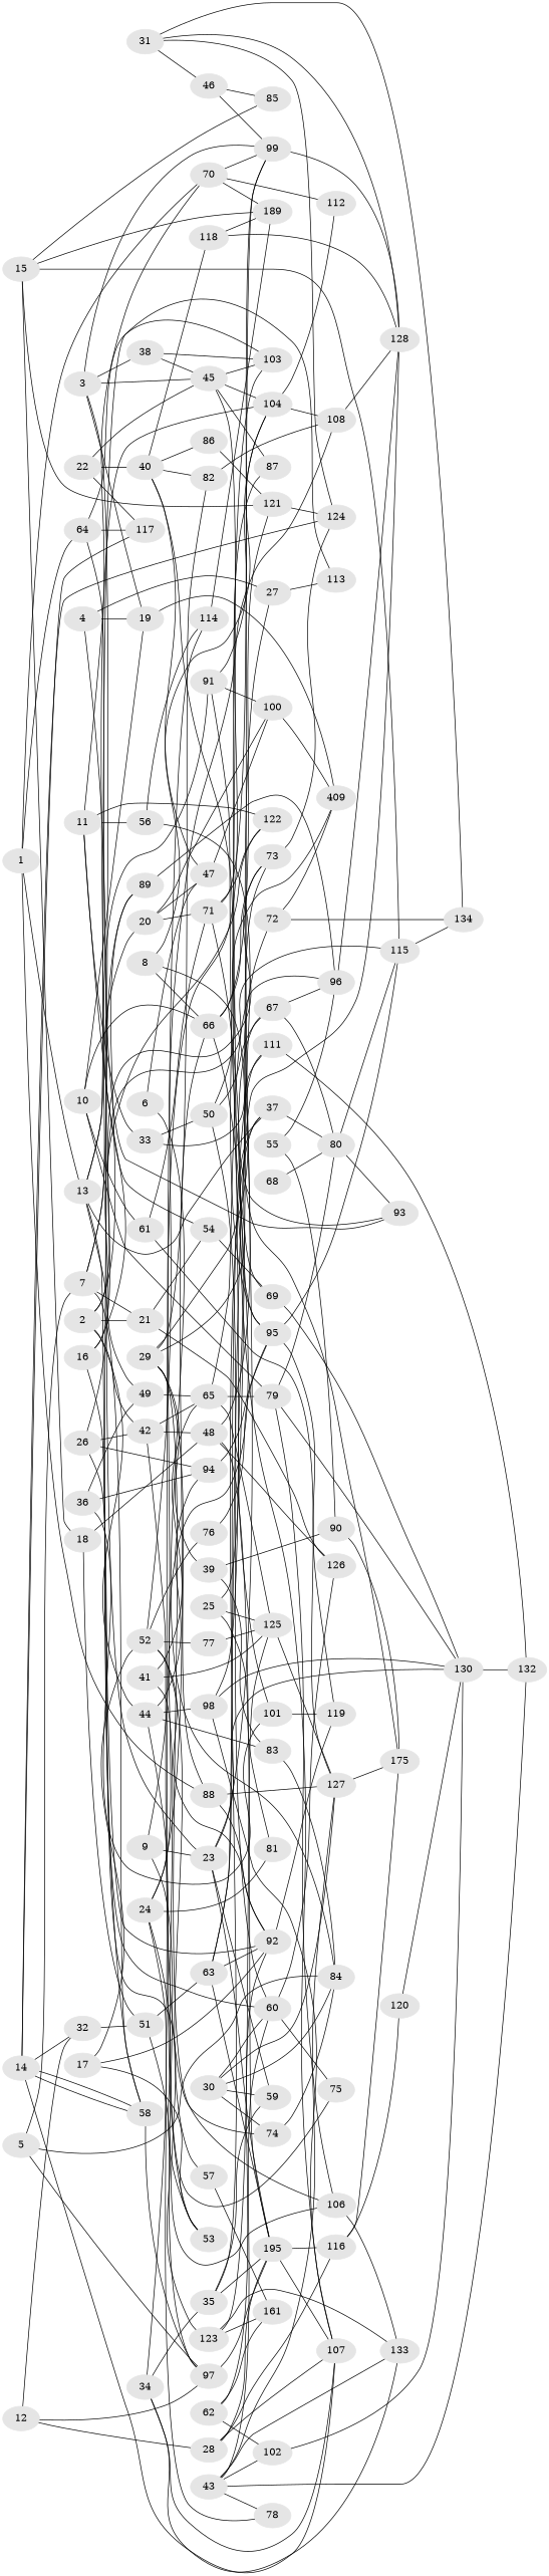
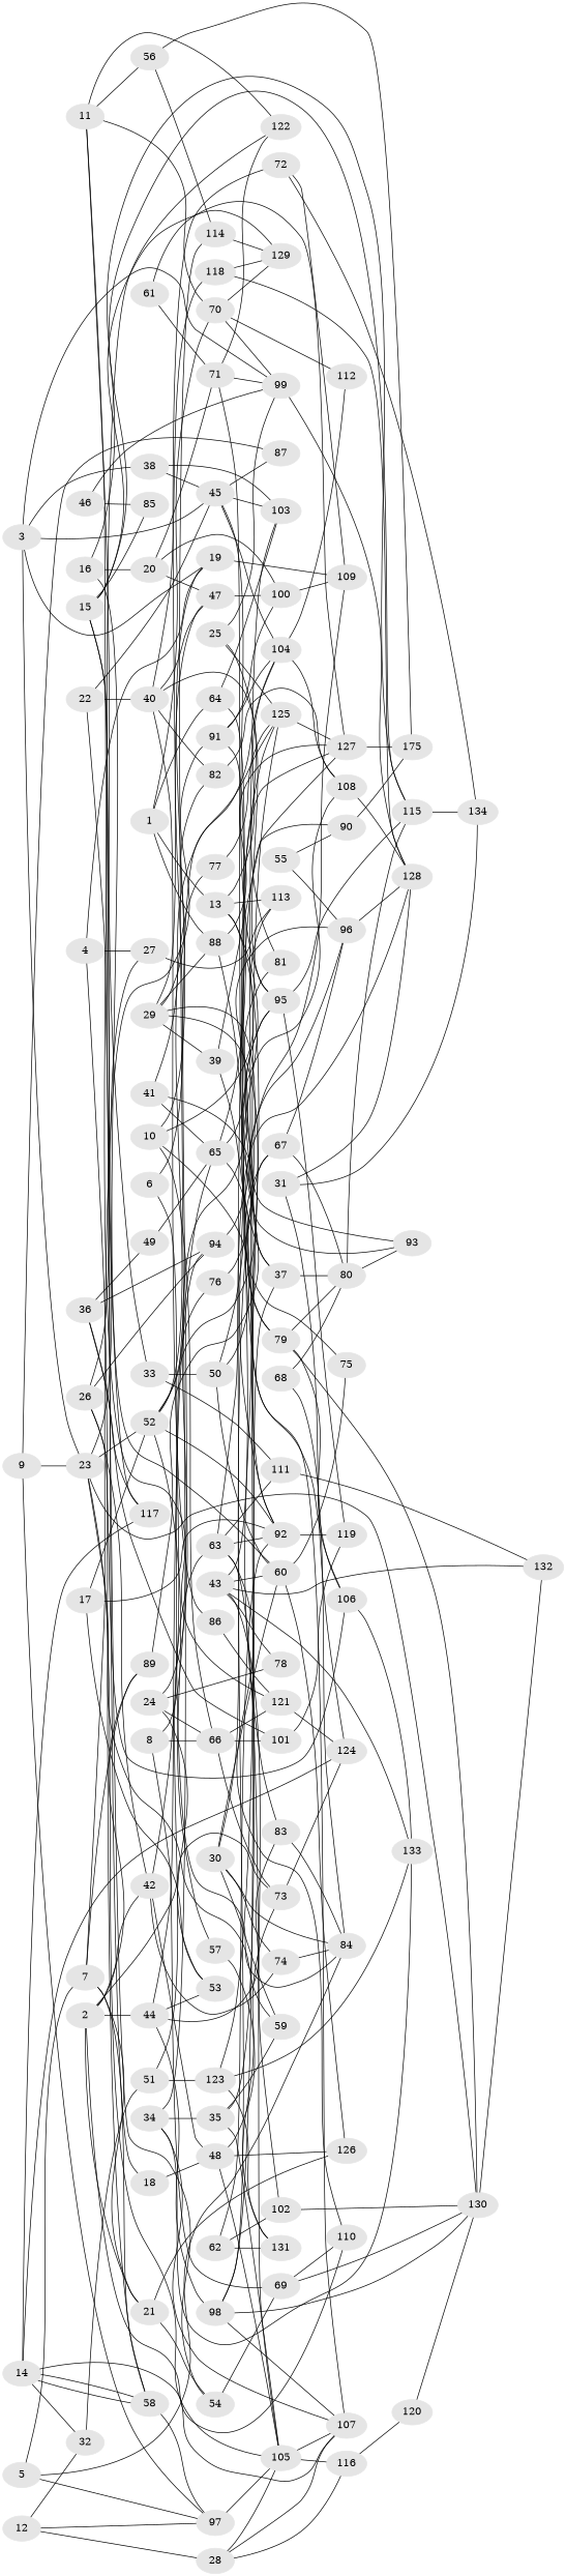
  graph {
    rankdir=LR
    node [color=gray90 style=filled]
    1
    13
    64
    70
    88
    104
    113
    37
    49
    92
    117
    103
    93
    99
-   129 [label=189]
+   129
    112
    127
    2
    21
    42
    44
    73
    89
+   110
    54
    126
    48
    74
    65
    53
    94
    83
    98
    124
    96
    3
    19
    23
    38
    45
-   109 [label=409]
+   109
    27
    52
    59
-   105 [label=195]
+   105
    130
    87
    95
    128
    4
    58
    97
    5
    7
    84
    91
    6
    47
    100
    8
    66
    69
    121
    101
    108
    9
    10
    79
    106
    80
    11
    33
    56
    122
    50
    111
    114
    n78 [label=175]
    12
    28
    32
    107
    116
    51
    119
    14
    15
    18
    85
    115
    134
    16
    20
    60
    71
    75
    17
    57
    76
    77
    63
    123
    22
    40
    82
    86
    118
    132
    24
    67
    78
    81
    25
    125
    26
    133
    120
    29
    39
    72
    90
    30
    31
    46
    34
    35
    36
    41
    43
    102
-   131 [label=161]
+   131
    55
    61
    62
    68
    1 -- 13
    1 -- 64
    1 -- 70
    1 -- 88
    13 -- 104
    13 -- 113
    13 -- 37
-   13 -- 49
    13 -- 92
-   64 -- 117
+   36 -- 117
    64 -- 103
    64 -- 93
    70 -- 99
    70 -- 129
    70 -- 112
    88 -- 92
    88 -- 127
    104 -- 112
    104 -- 108
    37 -- 80
    49 -- 65
    92 -- 119
    99 -- 128
    127 -- n78
    2 -- 21
    2 -- 42
    2 -- 44
    2 -- 73
    2 -- 89
+   2 -- 110
    21 -- 54
    21 -- 126
    42 -- 48
    42 -- 74
    42 -- 65
    44 -- 53
    44 -- 94
    44 -- 83
    44 -- 98
    73 -- 124
    89 -- 96
    54 -- 69
    48 -- 73
    48 -- 126
    48 -- 105
    74 -- 84
    65 -- 96
    65 -- 79
    65 -- 125
    94 -- 95
    83 -- 84
    98 -- 103
    98 -- 130
    98 -- 107
    96 -- 128
    3 -- 99
    3 -- 19
    3 -- 23
    3 -- 38
    3 -- 45
    19 -- 109
    23 -- 27
+   23 -- 52
    23 -- 59
    23 -- 105
    23 -- 130
    38 -- 103
    38 -- 45
    45 -- 104
    45 -- 103
    45 -- 87
    45 -- 95
    27 -- 113
    52 -- 92
    52 -- 108
    52 -- 57
    52 -- 76
    52 -- 77
    105 -- 107
    105 -- 116
    130 -- 132
    95 -- 119
    95 -- 115
    4 -- 19
    4 -- 27
    4 -- 58
    58 -- 97
    97 -- 105
    5 -- 97
    5 -- 7
    5 -- 84
    7 -- 21
    7 -- 89
    7 -- 58
    7 -- 91
    91 -- 104
    91 -- 93
    91 -- 100
    6 -- 84
    6 -- 47
    47 -- 100
    100 -- 109
    8 -- 104
    8 -- 66
    8 -- 69
    66 -- 73
    66 -- 121
    66 -- 101
+   69 -- 110
    69 -- 130
    121 -- 124
    101 -- 119
    108 -- 128
    9 -- 23
    9 -- 87
    9 -- 97
-   10 -- 61
+   10 -- 113
    10 -- 19
    10 -- 66
    10 -- 79
    79 -- 130
    79 -- 106
    79 -- 80
    106 -- 133
    80 -- 93
    80 -- 115
    11 -- 70
    11 -- 54
    11 -- 33
    11 -- 56
    11 -- 122
    33 -- 50
    33 -- 111
    56 -- 114
    56 -- n78
    50 -- 109
    50 -- 60
    50 -- 67
    111 -- 132
    114 -- 129
    12 -- 97
    12 -- 28
    12 -- 32
    28 -- 105
    28 -- 107
    28 -- 116
    32 -- 51
-   116 -- n78
    116 -- 120
    51 -- 63
    51 -- 123
    14 -- 117
    14 -- 124
    14 -- 58
    14 -- 58
    14 -- 32
    14 -- 107
    15 -- 129
    15 -- 121
    15 -- 18
    15 -- 85
    15 -- 115
    18 -- 48
-   18 -- 51
    115 -- 134
    16 -- 115
    16 -- 20
    16 -- 60
    20 -- 47
    20 -- 100
    20 -- 71
    60 -- 126
    60 -- 75
    71 -- 99
    71 -- 122
    71 -- 107
    17 -- 92
    17 -- 53
    17 -- 52
    57 -- 131
    76 -- 95
    77 -- 125
    63 -- 92
+   63 -- 110
    63 -- 105
    63 -- 128
    63 -- 111
    123 -- 125
    123 -- 133
    123 -- 131
    22 -- 117
    22 -- 45
    22 -- 40
    40 -- 95
    40 -- 47
    40 -- 82
    40 -- 86
    40 -- 118
    82 -- 108
    86 -- 121
    118 -- 129
    118 -- 128
    24 -- 53
    24 -- 66
-   24 -- 67
+   98 -- 67
    24 -- 78
    24 -- 81
    67 -- 96
    67 -- 80
    25 -- 99
    25 -- 81
    25 -- 125
    125 -- 127
    26 -- 42
    26 -- 94
    26 -- 106
    26 -- 122
    120 -- 130
    29 -- 88
    29 -- 37
    29 -- 106
    29 -- 82
    29 -- 39
    29 -- 72
    39 -- 83
    39 -- 90
    72 -- 109
    72 -- 134
    90 -- n78
    30 -- 127
    30 -- 74
    30 -- 59
    30 -- 84
    30 -- 60
    31 -- 124
    31 -- 128
    31 -- 134
-   31 -- 46
    46 -- 99
    46 -- 85
    34 -- 114
    34 -- 107
    34 -- 133
    34 -- 35
    35 -- 37
    35 -- 59
    35 -- 105
    36 -- 49
    36 -- 94
    36 -- 101
    41 -- 65
    41 -- 75
    41 -- 125
    43 -- 127
    43 -- 60
    43 -- 132
    43 -- 78
    43 -- 133
    43 -- 102
    102 -- 130
    55 -- 96
    55 -- 90
    61 -- 127
    61 -- 71
    62 -- 92
    62 -- 102
    62 -- 131
+   68 -- 84
    68 -- 80
  }
